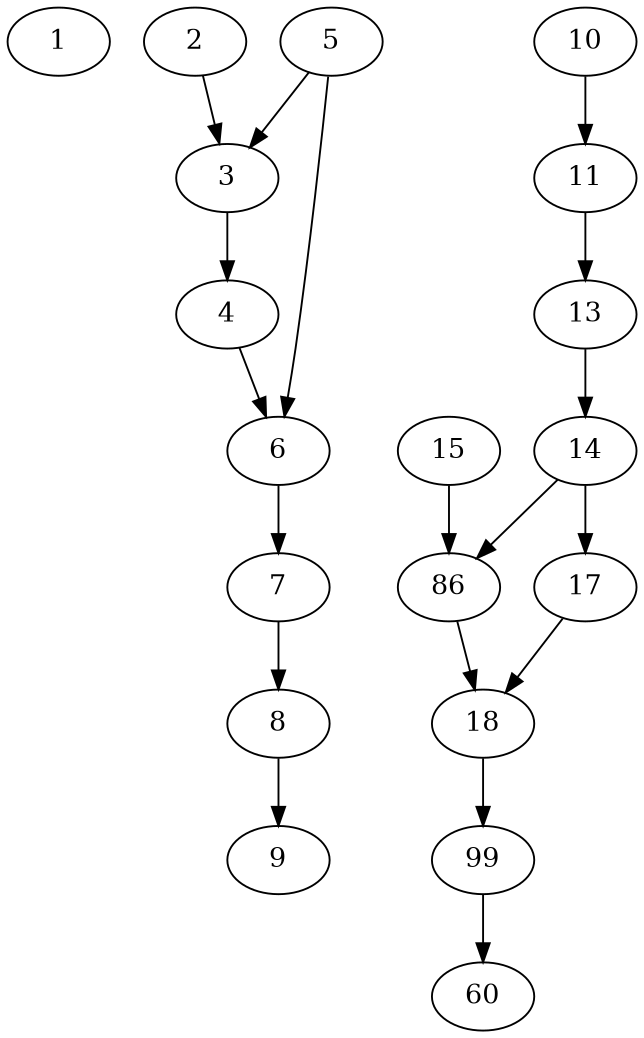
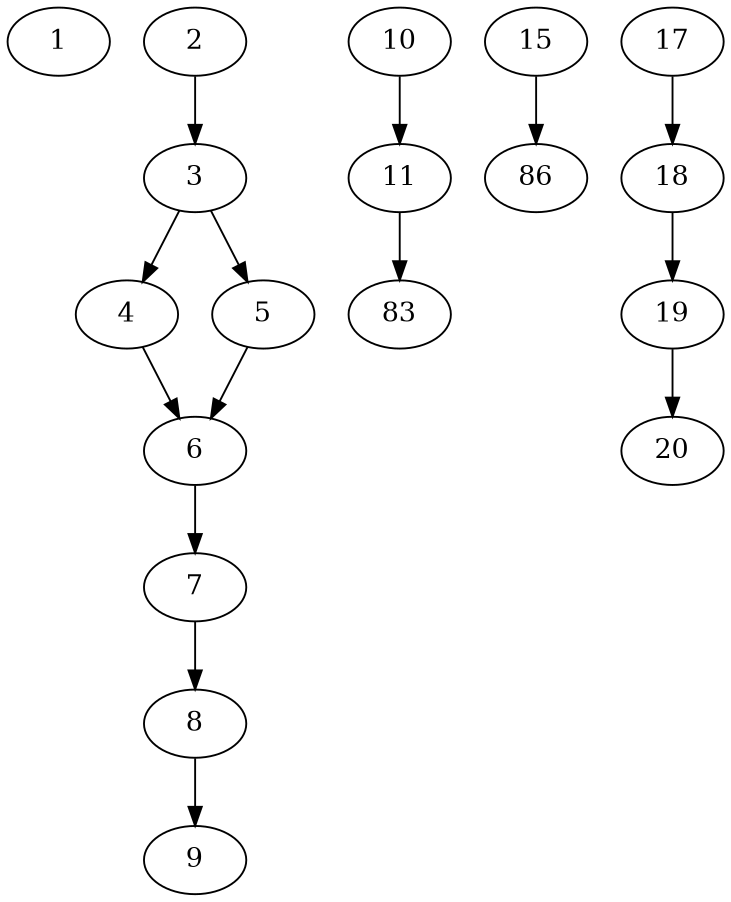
  digraph {
    node [alpha=0.06]
    1 [alpha=0.20 expect_size=41332736]
    2 [expect_size=16587776]
    3 [alpha=0.09 expect_size=44524544]
    4 [alpha=0.17 expect_size=12019712]
    5 [alpha=0.00 expect_size=27986944]
    6 [expect_size=30268416]
    7 [alpha=0.07 expect_size=16143360]
    8 [alpha=0.09 expect_size=36387840]
    9 [alpha=0.03 expect_size=8452096]
    10 [alpha=0.04 expect_size=36746240]
    11 [alpha=0.07 expect_size=22848512]
-   13 [alpha=0.05 expect_size=36728832]
-   14 [alpha=0.16 expect_size=10646528]
+   13 [alpha=0.05 expect_size=36728832 label=83]
    n14 [alpha=0.19 expect_size=52064256 label=86]
    17 [alpha=0.20 expect_size=20098048]
    15 [alpha=0.01 expect_size=51876864]
    18 [expect_size=36675584]
-   19 [alpha=0.11 expect_size=10846208 label=99]
-   20 [alpha=0.07 expect_size=18969600 label=60]
+   19 [alpha=0.11 expect_size=10846208]
+   20 [alpha=0.07 expect_size=18969600]
    2 -> 3
    3 -> 4
-   5 -> 3
+   3 -> 5
    4 -> 6
    5 -> 6
    6 -> 7
    7 -> 8
    8 -> 9
    10 -> 11
    11 -> 13
-   13 -> 14
-   14 -> n14
-   14 -> 17
-   n14 -> 18
    17 -> 18
    15 -> n14
    18 -> 19
    19 -> 20
  }
